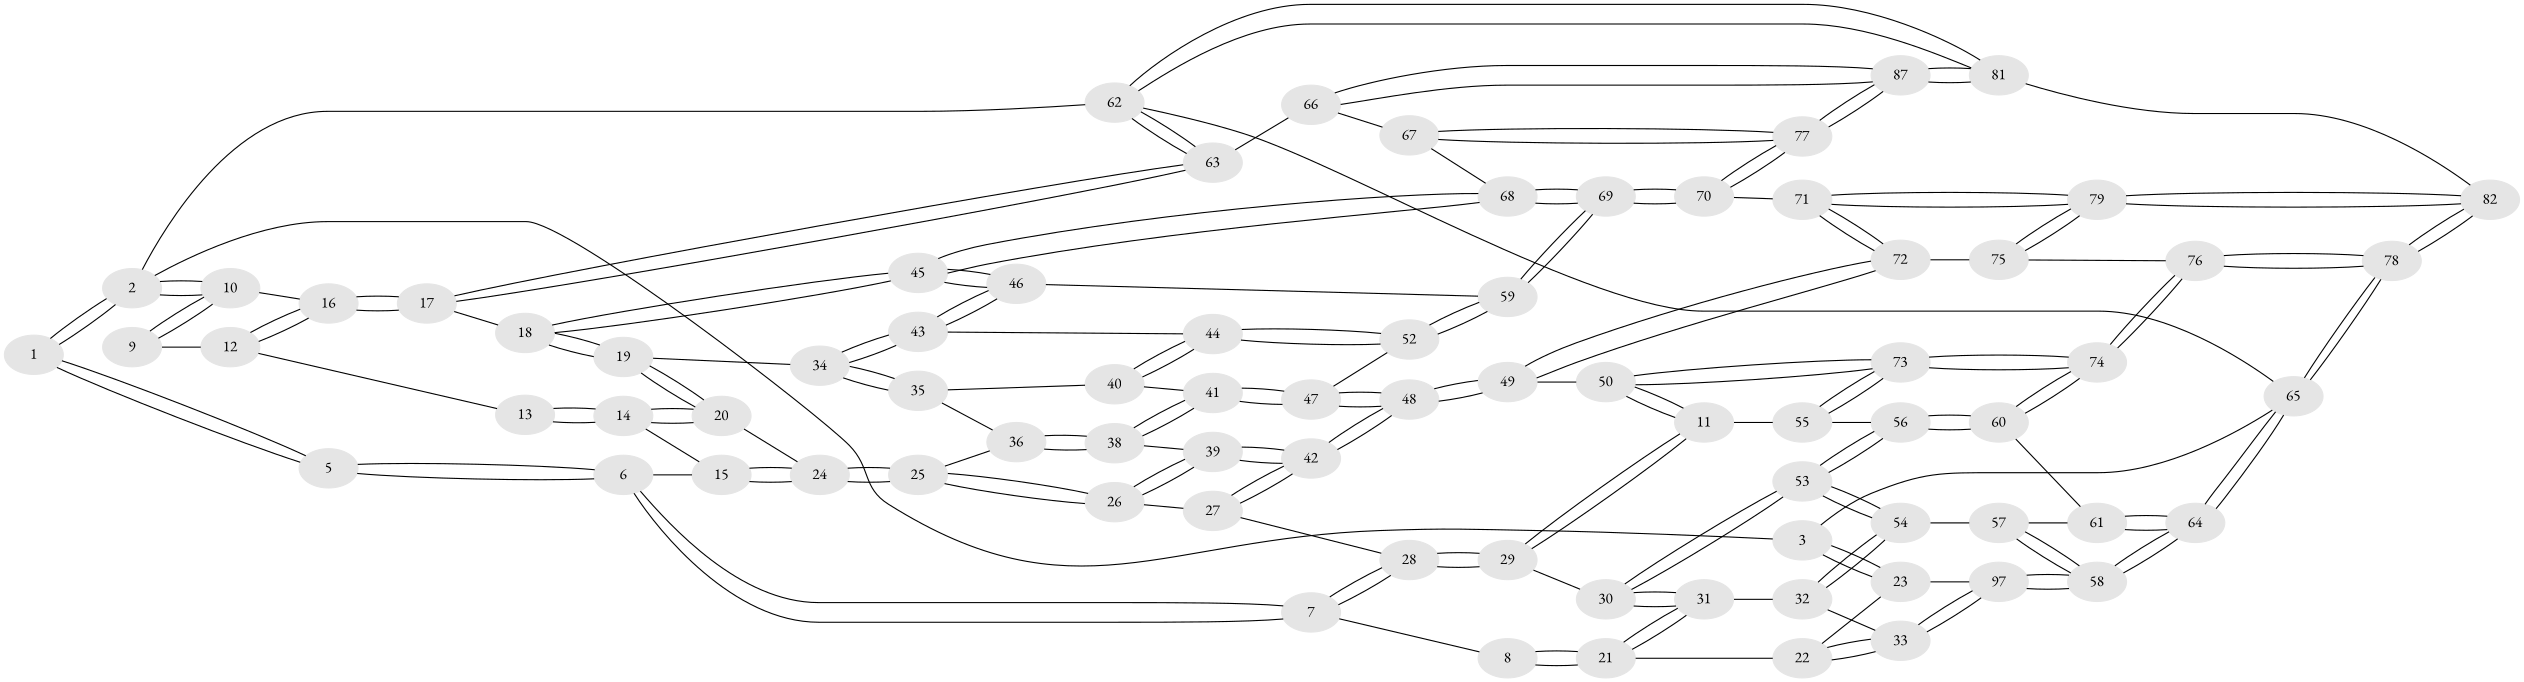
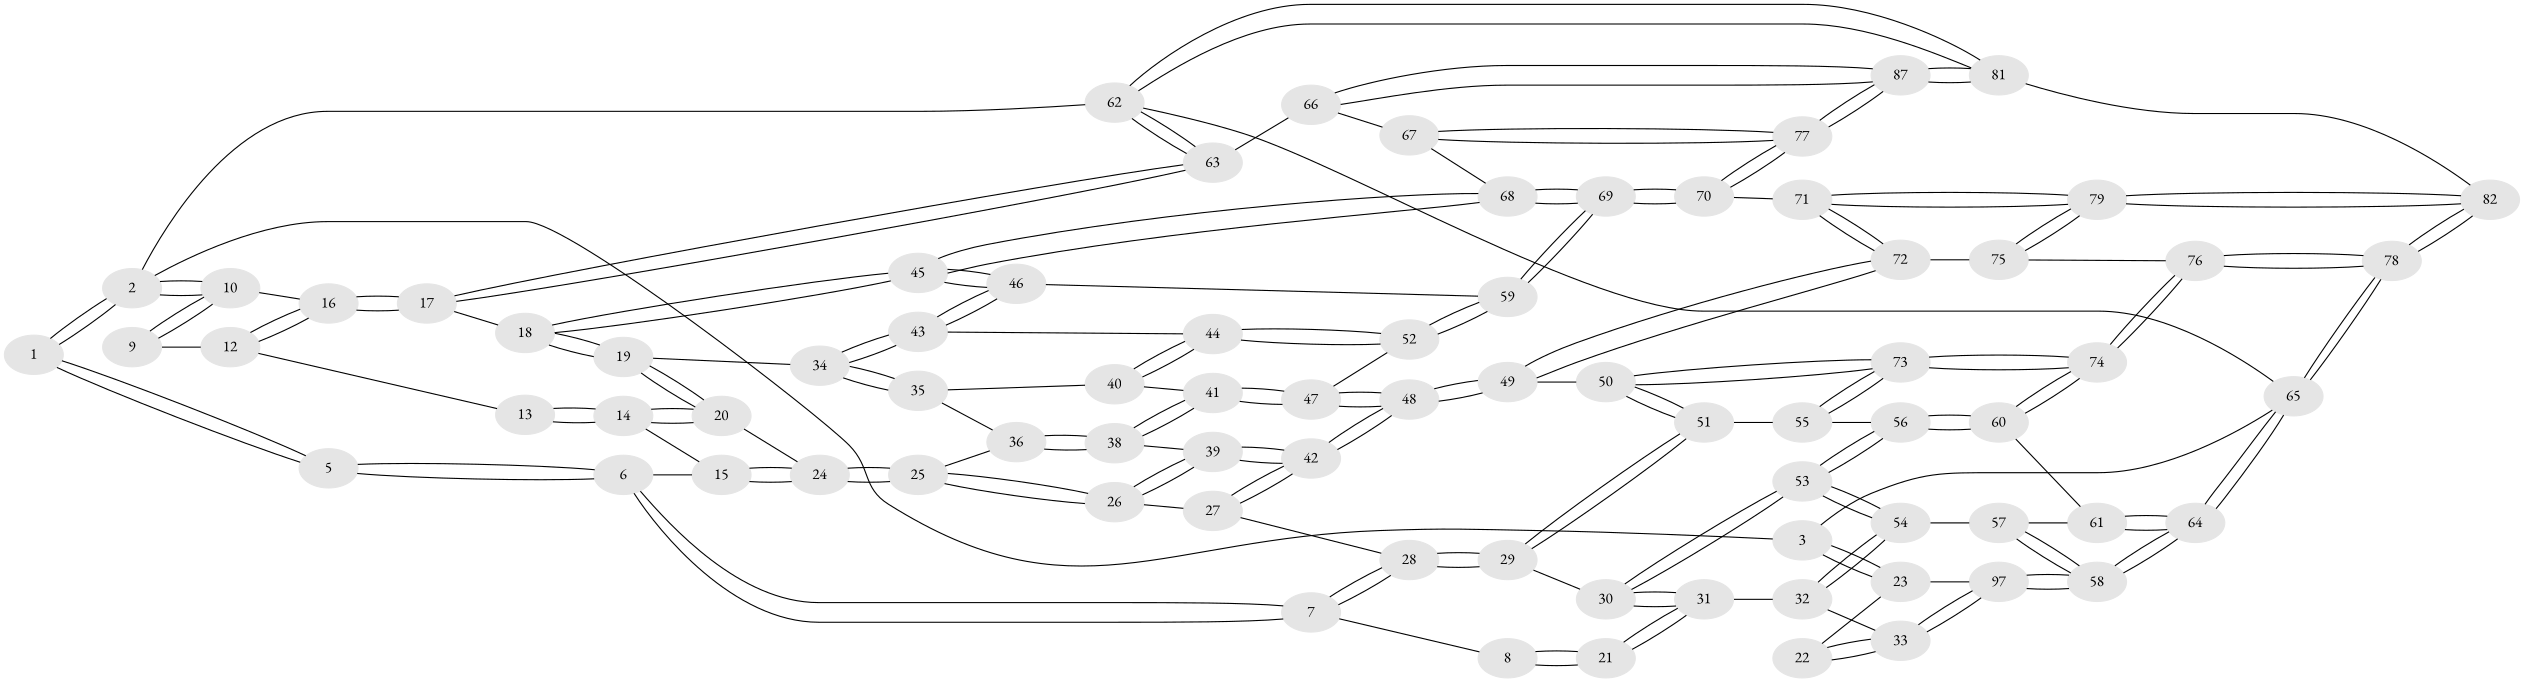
  graph {
    fontname="EB Garamond"
    rankdir=LR
    node [color=gray90 fontname="EB Garamond" style=filled]
    edge [fontname="EB Garamond"]
    1
    2
    5
    3
    10
    62
    6
    23
    65
    16
    63
    81
    n13 [label=97]
    78
    8
    21
    7
    15
    28
    24
    29
    22
    31
    9
    12
    13
    17
    14
    20
    25
    18
    19
    45
    66
    34
    46
    68
    35
    43
    33
    32
    58
    26
    36
    27
    39
    38
    42
    48
    30
-   51 [label=11]
+   51
    53
    55
    54
    56
    57
    40
    44
    41
    64
    47
    52
    49
    59
    69
    50
    72
    73
    75
    74
    60
    61
    70
    76
    82
    67
    n77 [label=87]
    77
    71
    79
    1 -- 2
    1 -- 2
    1 -- 5
    1 -- 5
    2 -- 3
    2 -- 10
    2 -- 10
    2 -- 62
    5 -- 6
    5 -- 6
    3 -- 23
    3 -- 23
    3 -- 65
    10 -- 16
    62 -- 65
    62 -- 63
    62 -- 63
    62 -- 81
    62 -- 81
    6 -- 7
    6 -- 7
    6 -- 15
    23 -- n13
    65 -- 78
    65 -- 78
    16 -- 17
    16 -- 17
    63 -- 66
    81 -- 82
    n13 -- 58
    n13 -- 58
    78 -- 82
    78 -- 82
    8 -- 21
    8 -- 21
-   21 -- 22
    21 -- 31
    21 -- 31
    7 -- 8
    7 -- 28
    7 -- 28
    15 -- 24
    15 -- 24
    28 -- 29
    28 -- 29
    24 -- 25
    24 -- 25
    29 -- 30
    29 -- 51
    29 -- 51
    22 -- 23
    22 -- 33
    22 -- 33
    31 -- 32
    9 -- 10
    9 -- 10
    9 -- 12
    12 -- 16
    12 -- 16
    12 -- 13
    13 -- 14
    13 -- 14
    17 -- 63
    17 -- 63
    17 -- 18
    14 -- 15
    14 -- 20
    14 -- 20
    20 -- 24
    25 -- 26
    25 -- 26
    25 -- 36
    18 -- 19
    18 -- 19
    18 -- 45
    18 -- 45
    19 -- 20
    19 -- 20
    19 -- 34
    45 -- 46
    45 -- 46
    45 -- 68
    45 -- 68
    66 -- 67
    66 -- n77
    66 -- n77
    34 -- 35
    34 -- 35
    34 -- 43
    34 -- 43
    46 -- 59
    68 -- 69
    68 -- 69
    35 -- 36
    35 -- 40
    43 -- 46
    43 -- 46
    43 -- 44
    33 -- n13
    33 -- n13
    32 -- 33
    32 -- 54
    32 -- 54
    58 -- 64
    58 -- 64
    26 -- 27
    26 -- 39
    26 -- 39
    36 -- 38
    36 -- 38
    27 -- 28
    27 -- 42
    27 -- 42
    39 -- 42
    39 -- 42
    38 -- 39
    38 -- 41
    38 -- 41
    42 -- 48
    42 -- 48
    48 -- 49
    48 -- 49
    30 -- 31
    30 -- 31
    30 -- 53
    30 -- 53
    51 -- 55
    53 -- 54
    53 -- 54
    53 -- 56
    53 -- 56
    55 -- 56
    55 -- 73
    55 -- 73
    54 -- 57
    56 -- 60
    56 -- 60
    57 -- 58
    57 -- 58
    57 -- 61
    40 -- 44
    40 -- 44
    40 -- 41
    44 -- 52
    44 -- 52
    41 -- 47
    41 -- 47
    64 -- 65
    64 -- 65
    47 -- 48
    47 -- 48
    47 -- 52
    52 -- 59
    52 -- 59
    49 -- 50
    49 -- 72
    49 -- 72
    59 -- 69
    59 -- 69
    69 -- 70
    69 -- 70
    50 -- 51
    50 -- 51
    50 -- 73
    50 -- 73
    72 -- 75
    73 -- 74
    73 -- 74
    75 -- 76
    75 -- 79
    75 -- 79
    74 -- 76
    74 -- 76
    60 -- 74
    60 -- 74
    60 -- 61
    61 -- 64
    61 -- 64
    70 -- 77
    70 -- 77
    70 -- 71
    76 -- 78
    76 -- 78
    67 -- 68
    67 -- 77
    67 -- 77
    n77 -- 81
    n77 -- 81
    77 -- n77
    77 -- n77
    71 -- 72
    71 -- 72
    71 -- 79
    71 -- 79
    79 -- 82
    79 -- 82
  }
